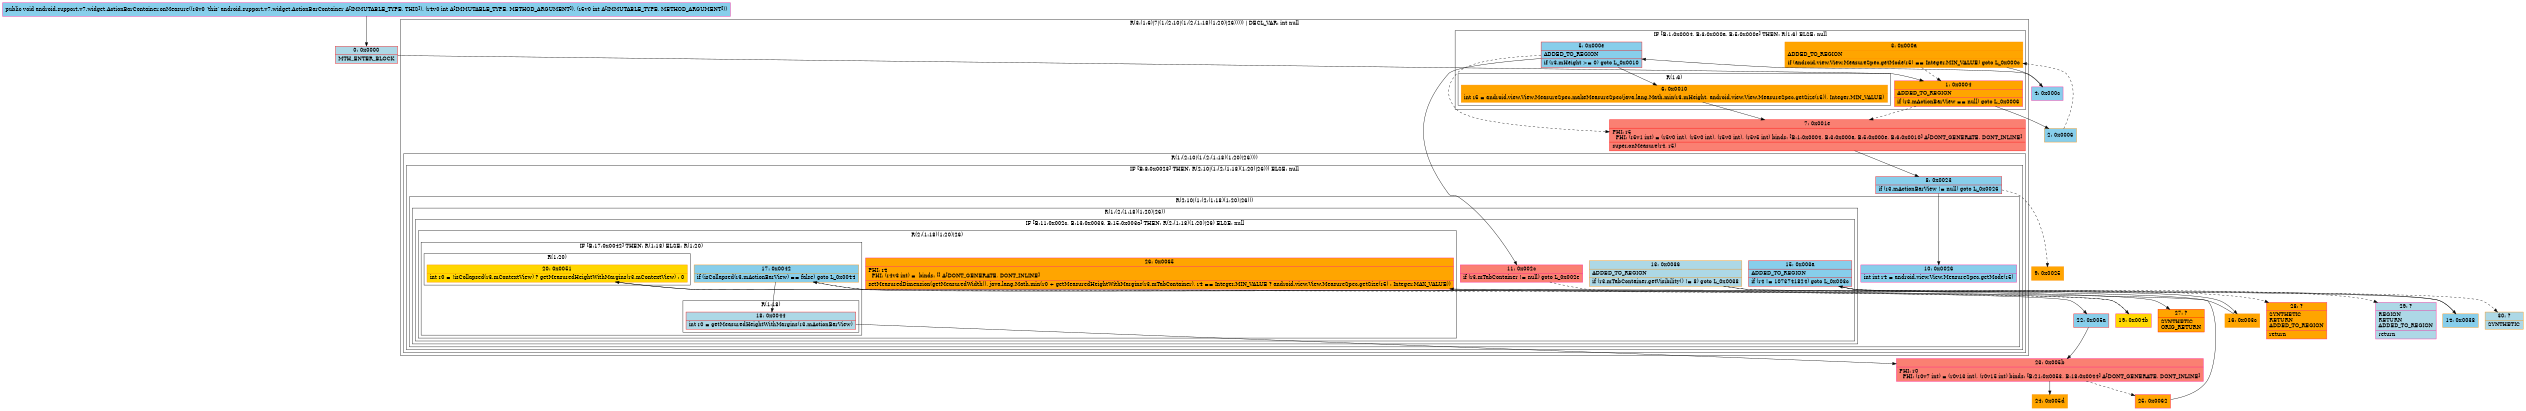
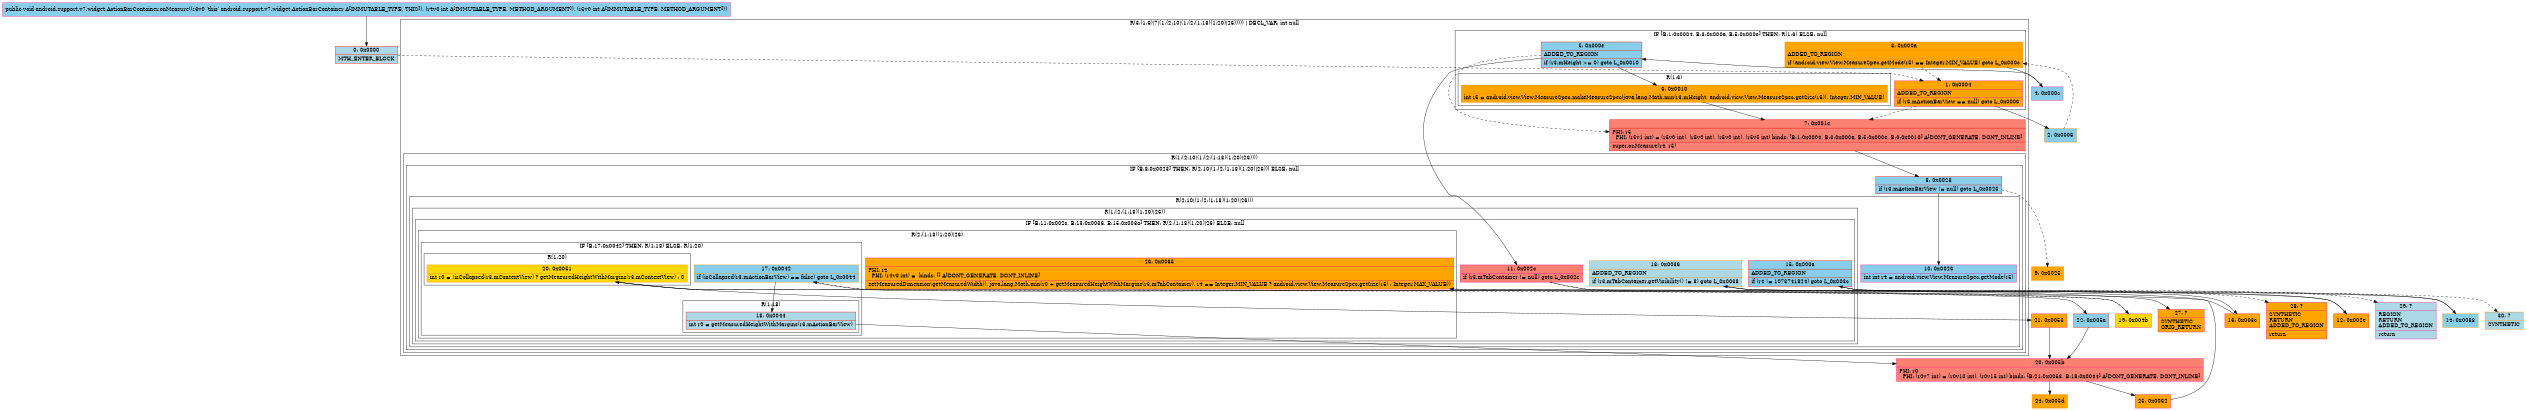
  digraph {
    node [color=deeppink fillcolor=orange shape=record style=filled]
    n1 [color=darkorange label="{6\:\ 0x0010|int r5 = android.view.View.MeasureSpec.makeMeasureSpec(java.lang.Math.min(r3.mHeight, android.view.View.MeasureSpec.getSize(r5)), Integer.MIN_VALUE)\l}"]
    n2 [label="{1\:\ 0x0004|ADDED_TO_REGION\l|if (r3.mActionBarView == null) goto L_0x0006\l}"]
    n3 [color=darkorange label="{3\:\ 0x000a|ADDED_TO_REGION\l|if (android.view.View.MeasureSpec.getMode(r5) == Integer.MIN_VALUE) goto L_0x000c\l}"]
    n4 [color=red fillcolor=skyblue label="{5\:\ 0x000e|ADDED_TO_REGION\l|if (r3.mHeight \>= 0) goto L_0x0010\l}"]
    n5 [color=red fillcolor=lightblue label="{18\:\ 0x0044|int r0 = getMeasuredHeightWithMargins(r3.mActionBarView)\l}"]
    n6 [color=darkorange fillcolor=gold label="{20\:\ 0x0051|int r0 = !isCollapsed(r3.mContextView) ? getMeasuredHeightWithMargins(r3.mContextView) : 0\l}"]
    n7 [color=darkorange fillcolor=skyblue label="{17\:\ 0x0042|if (isCollapsed(r3.mActionBarView) == false) goto L_0x0044\l}"]
    n8 [label="{26\:\ 0x0065|PHI: r4 \l  PHI: (r4v3 int) =  binds: [] A[DONT_GENERATE, DONT_INLINE]\l|setMeasuredDimension(getMeasuredWidth(), java.lang.Math.min(r0 + getMeasuredHeightWithMargins(r3.mTabContainer), r4 == Integer.MIN_VALUE ? android.view.View.MeasureSpec.getSize(r5) : Integer.MAX_VALUE))\l}"]
    n9 [fillcolor=salmon label="{11\:\ 0x002c|if (r3.mTabContainer != null) goto L_0x002e\l}"]
    n10 [color=darkorange fillcolor=lightblue label="{13\:\ 0x0036|ADDED_TO_REGION\l|if (r3.mTabContainer.getVisibility() != 8) goto L_0x0038\l}"]
    n11 [color=red fillcolor=skyblue label="{15\:\ 0x003a|ADDED_TO_REGION\l|if (r4 != 1073741824) goto L_0x003c\l}"]
    n12 [fillcolor=skyblue label="{10\:\ 0x0026|int int r4 = android.view.View.MeasureSpec.getMode(r5)\l}"]
    n13 [color=red fillcolor=skyblue label="{8\:\ 0x0023|if (r3.mActionBarView != null) goto L_0x0026\l}"]
    n14 [color=red fillcolor=salmon label="{7\:\ 0x001e|PHI: r5 \l  PHI: (r5v1 int) = (r5v0 int), (r5v0 int), (r5v0 int), (r5v5 int) binds: [B:1:0x0004, B:3:0x000a, B:5:0x000e, B:6:0x0010] A[DONT_GENERATE, DONT_INLINE]\l|super.onMeasure(r4, r5)\l}"]
    n15 [color=darkorange fillcolor=skyblue label="{2\:\ 0x0006}"]
    n16 [fillcolor=skyblue label="{4\:\ 0x000c}"]
    n17 [fillcolor=salmon label="{23\:\ 0x005b|PHI: r0 \l  PHI: (r0v7 int) = (r0v13 int), (r0v15 int) binds: [B:21:0x0053, B:18:0x0044] A[DONT_GENERATE, DONT_INLINE]\l}"]
+   n18 [label="{21\:\ 0x0053}"]
    n19 [color=red fillcolor=skyblue label="{22\:\ 0x005a}"]
    n20 [fillcolor=gold label="{19\:\ 0x004b}"]
-   n21 [color=red label="{27\:\ ?|SYNTHETIC\lORIG_RETURN\l}"]
+   n21 [label="{27\:\ ?|SYNTHETIC\lORIG_RETURN\l}"]
+   n22 [color=red label="{12\:\ 0x002e}"]
    n23 [label="{28\:\ ?|SYNTHETIC\lRETURN\lADDED_TO_REGION\l|return\l}"]
    n24 [color=darkorange fillcolor=skyblue label="{14\:\ 0x0038}"]
    n25 [fillcolor=lightblue label="{29\:\ ?|REGION\lRETURN\lADDED_TO_REGION\l|return\l}"]
-   n26 [color=darkorange label="{16\:\ 0x003c}"]
+   n26 [color=red label="{16\:\ 0x003c}"]
    n27 [color=darkorange fillcolor=lightblue label="{30\:\ ?|SYNTHETIC\l}"]
    n28 [color=darkorange label="{9\:\ 0x0025}"]
    n29 [color=darkorange label="{24\:\ 0x005d}"]
    n30 [label="{25\:\ 0x0062}"]
    n31 [color=red fillcolor=lightblue label="{0\:\ 0x0000|MTH_ENTER_BLOCK\l}"]
    n32 [fillcolor=skyblue label="{public void android.support.v7.widget.ActionBarContainer.onMeasure((r3v0 'this' android.support.v7.widget.ActionBarContainer A[IMMUTABLE_TYPE, THIS]), (r4v0 int A[IMMUTABLE_TYPE, METHOD_ARGUMENT]), (r5v0 int A[IMMUTABLE_TYPE, METHOD_ARGUMENT])) }"]
    subgraph cluster_1 {
      label="R(3:(1:6)|7|(1:(2:10|(1:(2:(1:18)(1:20)|26))))) | DECL_VAR: int null\l"
      n14
      subgraph cluster_2 {
        label="IF [B:1:0x0004, B:3:0x000a, B:5:0x000e] THEN: R(1:6) ELSE: null"
        n2
        n3
        n4
        subgraph cluster_3 {
          label="R(1:6)"
          n1
        }
      }
      subgraph cluster_4 {
        label="R(1:(2:10|(1:(2:(1:18)(1:20)|26))))"
        subgraph cluster_5 {
          label="IF [B:8:0x0023] THEN: R(2:10|(1:(2:(1:18)(1:20)|26))) ELSE: null"
          n13
          subgraph cluster_6 {
            label="R(2:10|(1:(2:(1:18)(1:20)|26)))"
            n12
            subgraph cluster_7 {
              label="R(1:(2:(1:18)(1:20)|26))"
              subgraph cluster_8 {
                label="IF [B:11:0x002c, B:13:0x0036, B:15:0x003a] THEN: R(2:(1:18)(1:20)|26) ELSE: null"
                n9
                n10
                n11
                subgraph cluster_9 {
                  label="R(2:(1:18)(1:20)|26)"
                  n8
                  subgraph cluster_10 {
                    label="IF [B:17:0x0042] THEN: R(1:18) ELSE: R(1:20)"
                    n7
                    subgraph cluster_11 {
                      label="R(1:18)"
                      n5
                    }
                    subgraph cluster_12 {
                      label="R(1:20)"
                      n6
                    }
                  }
                }
              }
            }
          }
        }
      }
    }
    n1 -> n14
    n2 -> n14 [style=dashed]
    n2 -> n15
    n3 -> n2 [style=dashed]
    n3 -> n16
    n4 -> n1
    n4 -> n9
    n4 -> n14 [style=dashed]
    n5 -> n17
+   n6 -> n18
    n6 -> n19
    n7 -> n5
    n7 -> n20 [style=dashed]
    n8 -> n21
+   n9 -> n22
    n9 -> n23 [style=dashed]
    n10 -> n24
    n10 -> n25 [style=dashed]
    n11 -> n26
    n11 -> n27 [style=dashed]
    n13 -> n12
    n13 -> n28 [style=dashed]
    n14 -> n13
    n15 -> n3 [style=dashed]
    n16 -> n4
    n17 -> n29
-   n17 -> n30 [style=dashed]
+   n17 -> n30
+   n18 -> n17
    n19 -> n17
    n20 -> n6
+   n22 -> n10
    n24 -> n11
    n26 -> n7
    n30 -> n8
-   n31 -> n2
+   n31 -> n2 [style=dashed]
    n32 -> n31
  }
